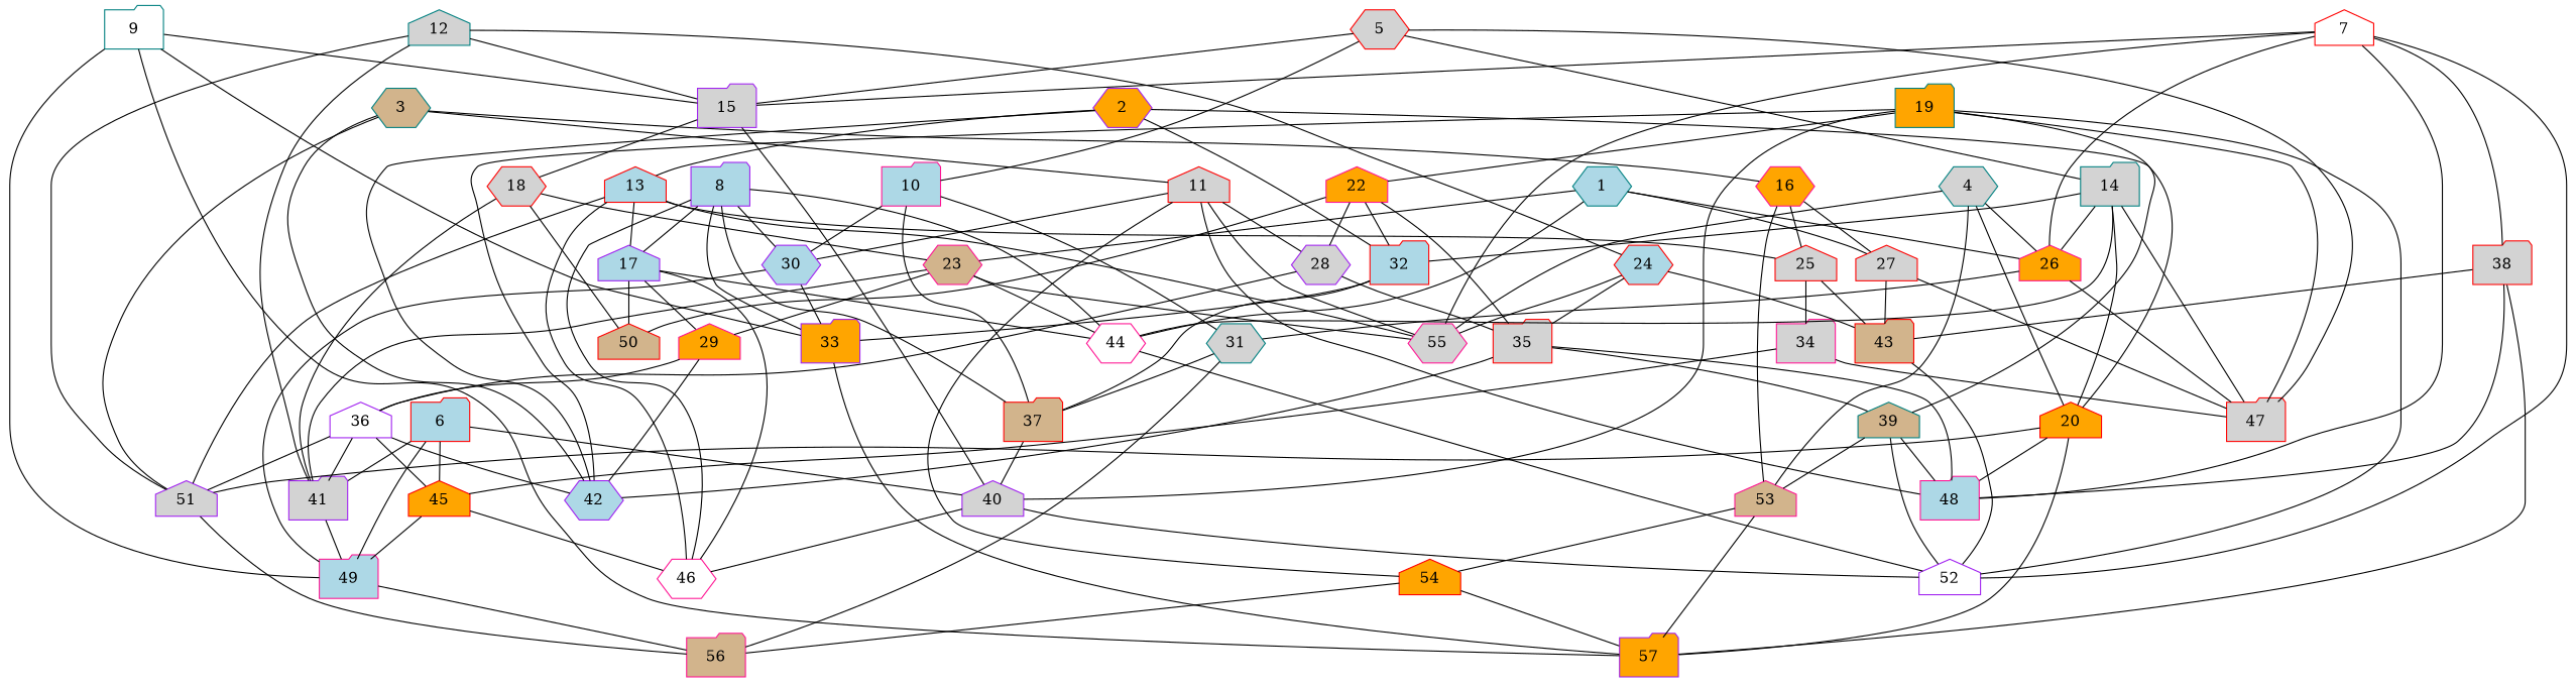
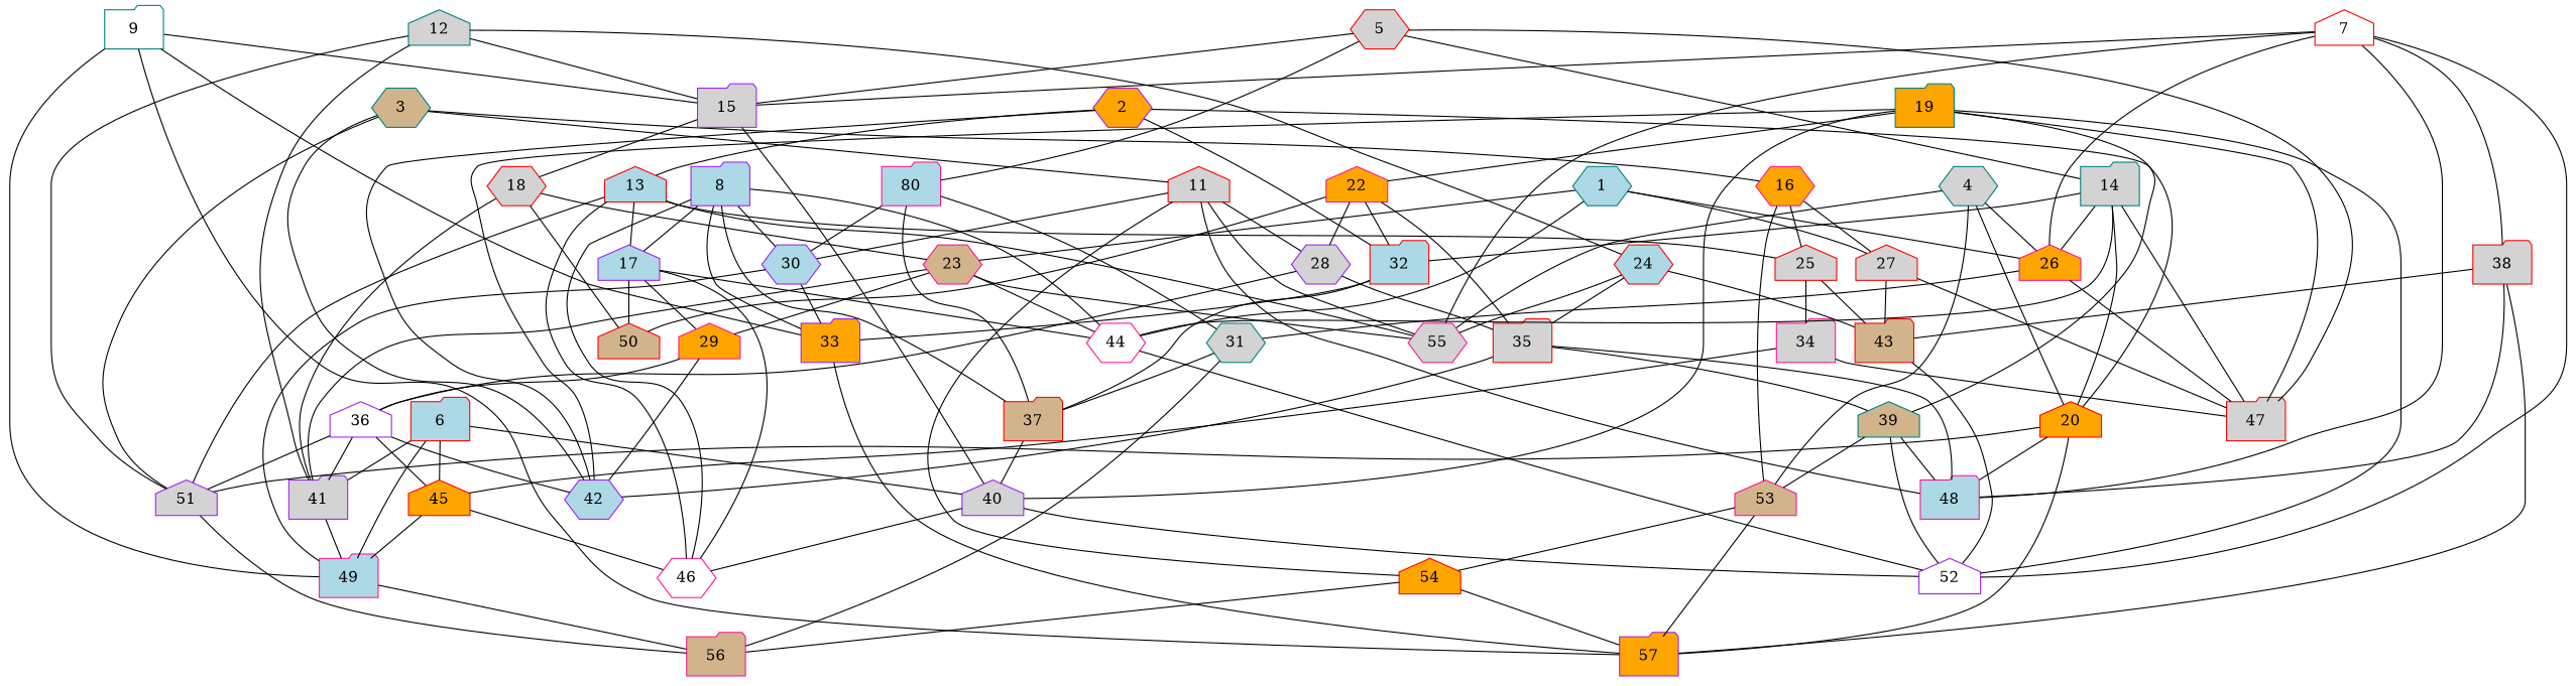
  graph {
    node [color=red fillcolor=lightgrey shape=house style=filled]
    edge [weight=1.0]
    1 [color=teal fillcolor=lightblue shape=hexagon]
    23 [color=deeppink fillcolor=tan shape=hexagon]
    26 [color=deeppink fillcolor=orange]
    27
    44 [color=deeppink fillcolor=white shape=hexagon]
    55 [color=deeppink shape=hexagon]
    41 [color=purple shape=folder]
    29 [color=deeppink fillcolor=orange]
    47 [shape=folder]
    31 [color=teal shape=hexagon]
    43 [fillcolor=tan shape=folder]
    52 [color=purple fillcolor=white]
    2 [color=purple fillcolor=orange shape=hexagon]
    13 [fillcolor=lightblue]
    20 [fillcolor=orange]
    32 [fillcolor=lightblue shape=folder]
    42 [color=purple fillcolor=lightblue shape=hexagon]
    51 [color=purple]
    17 [color=purple fillcolor=lightblue]
    46 [color=deeppink fillcolor=white shape=hexagon]
    25
    48 [color=deeppink fillcolor=lightblue shape=folder]
    57 [color=purple fillcolor=orange shape=folder]
    33 [color=purple fillcolor=orange shape=folder]
    37 [fillcolor=tan shape=folder]
    3 [color=teal fillcolor=tan shape=hexagon]
    11
    16 [color=deeppink fillcolor=orange shape=hexagon]
    30 [color=purple fillcolor=lightblue shape=hexagon]
    28 [color=purple shape=hexagon]
    54 [fillcolor=orange]
    53 [color=deeppink fillcolor=tan]
    56 [color=deeppink fillcolor=tan shape=folder]
    4 [color=teal shape=hexagon]
    5 [shape=hexagon]
-   10 [color=deeppink fillcolor=lightblue shape=folder]
+   10 [color=deeppink fillcolor=lightblue shape=folder label=80]
    14 [color=teal shape=folder]
    15 [color=purple shape=folder]
    40 [color=purple]
    18 [shape=hexagon]
    6 [fillcolor=lightblue shape=folder]
    45 [fillcolor=orange]
    49 [color=deeppink fillcolor=lightblue shape=folder]
    7 [fillcolor=white]
    38 [shape=folder]
    8 [color=purple fillcolor=lightblue shape=folder]
    50 [fillcolor=tan]
    9 [color=teal fillcolor=white shape=folder]
    35 [shape=folder]
    36 [color=purple fillcolor=white]
    12 [color=teal]
    24 [fillcolor=lightblue shape=hexagon]
    34 [color=deeppink shape=folder]
    19 [color=teal fillcolor=orange shape=folder]
    22 [color=deeppink fillcolor=orange]
    39 [color=teal fillcolor=tan]
    1 -- 23
    1 -- 26
    1 -- 27
    1 -- 44
    23 -- 44
    23 -- 55
    23 -- 41
    23 -- 29
    26 -- 47
    26 -- 31
    27 -- 47
    27 -- 43
    44 -- 52
    41 -- 49
    29 -- 42
    29 -- 36
    31 -- 37
    31 -- 56
    43 -- 52
    2 -- 13
    2 -- 20
    2 -- 32
    2 -- 42
    13 -- 55
    13 -- 51
    13 -- 17
    13 -- 46
    13 -- 25
    20 -- 51
    20 -- 48
    20 -- 57
    32 -- 33 [weight=2.0]
    32 -- 37
    51 -- 56
    17 -- 44
    17 -- 29
    17 -- 46
    17 -- 50
    25 -- 43 [weight=2.0]
    25 -- 34 [weight=2.0]
    33 -- 57
    37 -- 40
    3 -- 42
    3 -- 51
    3 -- 11
    3 -- 16
    11 -- 55
    11 -- 48
    11 -- 30
    11 -- 28
    11 -- 54
    16 -- 27
    16 -- 25
    16 -- 53
    30 -- 33
    30 -- 49
    28 -- 35
    28 -- 36
    54 -- 57
    54 -- 56
    53 -- 57
    53 -- 54
    4 -- 26
    4 -- 55
    4 -- 20
    4 -- 53
    5 -- 47
    5 -- 10
    5 -- 14
    5 -- 15
    10 -- 31
    10 -- 37 [weight=2.0]
    10 -- 30 [weight=2.0]
    14 -- 26
    14 -- 44
    14 -- 47
    14 -- 20
    14 -- 32
    15 -- 40
    15 -- 18
    40 -- 52
    40 -- 46
    18 -- 23
    18 -- 41
    18 -- 50
    6 -- 41
    6 -- 40
    6 -- 45
    6 -- 49
    45 -- 46 [weight=2.0]
    45 -- 49
    49 -- 56
    7 -- 26
    7 -- 55
    7 -- 52
    7 -- 48
    7 -- 15
    7 -- 38
    38 -- 43
    38 -- 48
    38 -- 57
    8 -- 44
    8 -- 17
    8 -- 46
    8 -- 33
    8 -- 37
    8 -- 30
    9 -- 57
    9 -- 33
    9 -- 15
    9 -- 49
    35 -- 42
    35 -- 48
    35 -- 39
    36 -- 41
    36 -- 42
    36 -- 51
    36 -- 45
    12 -- 41
    12 -- 51
    12 -- 15
    12 -- 24
    24 -- 55
    24 -- 43
    24 -- 35
    34 -- 47
    34 -- 45
    19 -- 47
    19 -- 52
    19 -- 42
    19 -- 40
    19 -- 22
    19 -- 39
    22 -- 32
    22 -- 28
    22 -- 50
    22 -- 35
    39 -- 52
    39 -- 48
    39 -- 53 [weight=2.0]
  }
